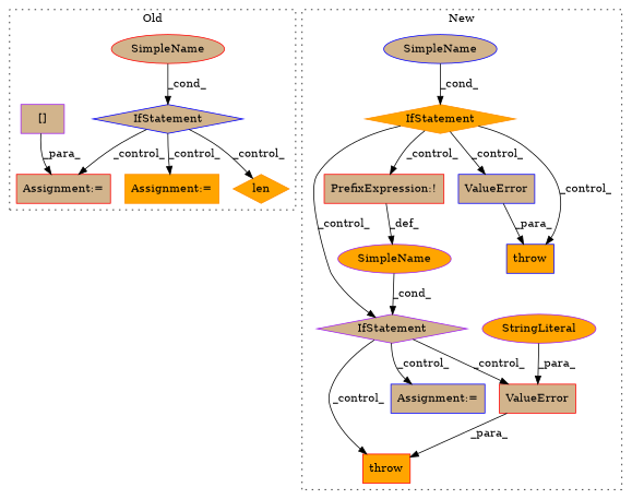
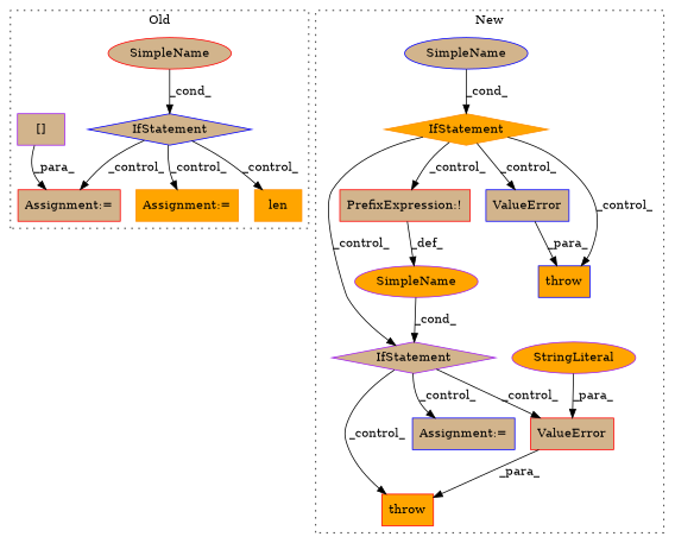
  digraph {
    node [a=32 l=1 shape=box style=filled fillcolor=tan color=blue]
-   n1 [l="4,1" label=len s="7643,7672" shape=diamond fillcolor=orange color=darkorange]
+   n1 [l="4,1" label=len s="7643,7672" fillcolor=orange color=darkorange]
    n2 [a=25 l="4,2" label=IfStatement s="7453,7512" shape=diamond]
    n3 [a=42 label=SimpleName shape=ellipse color=red l=""]
    n4 [a=7 label="Assignment:=" s=7695 color=red]
    n5 [a=7 label="Assignment:=" s=7738 fillcolor=orange color=darkorange]
    n6 [a=2 l="11,1" label="[]" s="7696,7723" color=purple]
    n7 [l="11,1" label=ValueError s="7872,7921" color=red]
    n8 [a=53 l=6 label=throw s=7866 fillcolor=orange color=red]
    n9 [a=42 label=SimpleName shape=ellipse fillcolor=orange color=purple l=""]
    n10 [a=25 l="4,2" label=IfStatement s="7700,7856" shape=diamond color=purple]
    n11 [a=7 label="Assignment:=" s=7945]
    n12 [a=45 l=38 label=StringLiteral s=7883 shape=ellipse fillcolor=orange color=purple]
    n13 [a=42 label=SimpleName shape=ellipse l=""]
    n14 [a=25 l="4,2" label=IfStatement s="7556,7607" shape=diamond fillcolor=orange color=darkorange]
    n15 [a=38 label="PrefixExpression:!" s=7722 color=red]
    n16 [l="11,1" label=ValueError s="7623,7687"]
    n17 [a=53 l=6 label=throw s=7617 fillcolor=orange]
    subgraph cluster_1 {
      label=Old
      style=dotted
      n1
      n2
      n3
      n4
      n5
      n6
    }
    subgraph cluster_2 {
      label=New
      style=dotted
      n7
      n8
      n9
      n10
      n11
      n12
      n13
      n14
      n15
      n16
      n17
    }
    n2 -> n1 [label=_control_]
    n2 -> n4 [label=_control_]
    n2 -> n5 [label=_control_]
    n3 -> n2 [label=_cond_]
    n6 -> n4 [label=_para_]
    n7 -> n8 [label=_para_]
    n9 -> n10 [label=_cond_]
    n10 -> n7 [label=_control_]
    n10 -> n8 [label=_control_]
    n10 -> n11 [label=_control_]
    n12 -> n7 [label=_para_]
    n13 -> n14 [label=_cond_]
    n14 -> n10 [label=_control_]
    n14 -> n15 [label=_control_]
    n14 -> n16 [label=_control_]
    n14 -> n17 [label=_control_]
    n15 -> n9 [label=_def_]
    n16 -> n17 [label=_para_]
  }
